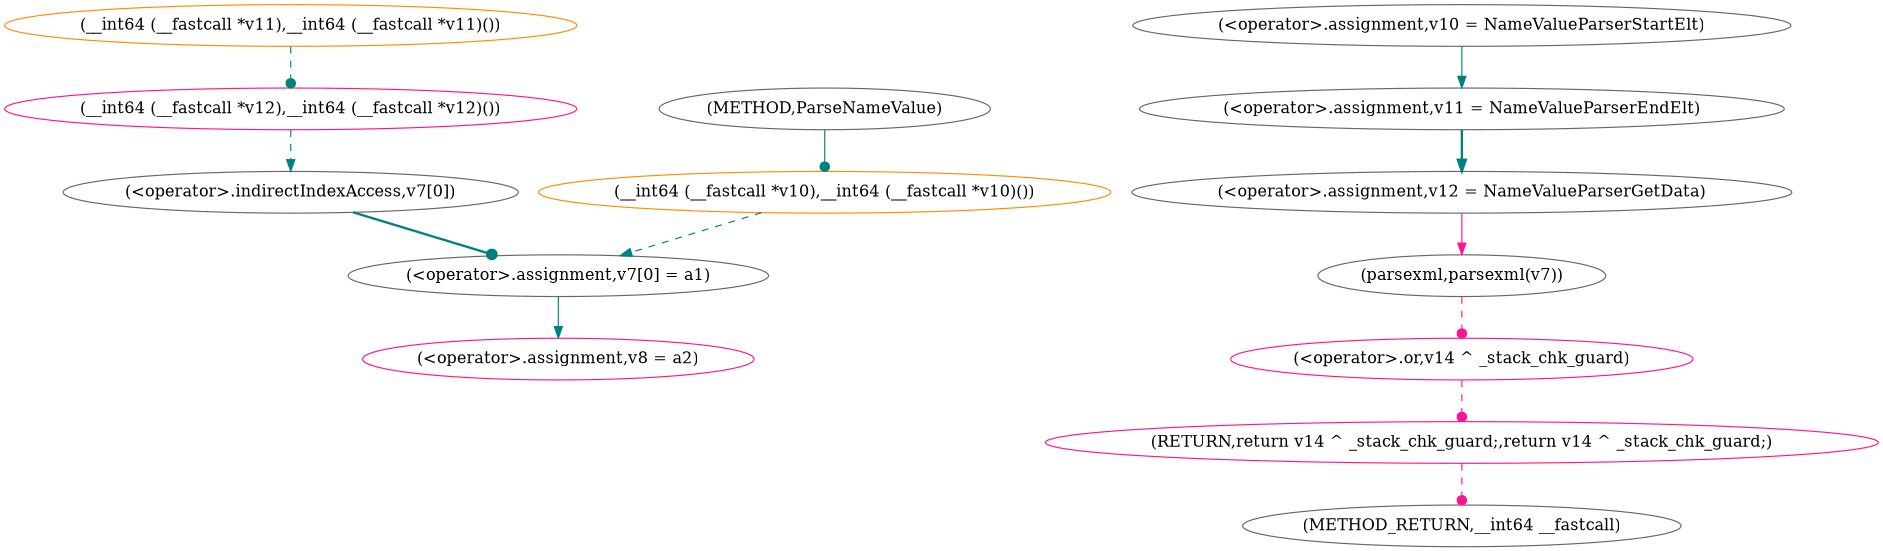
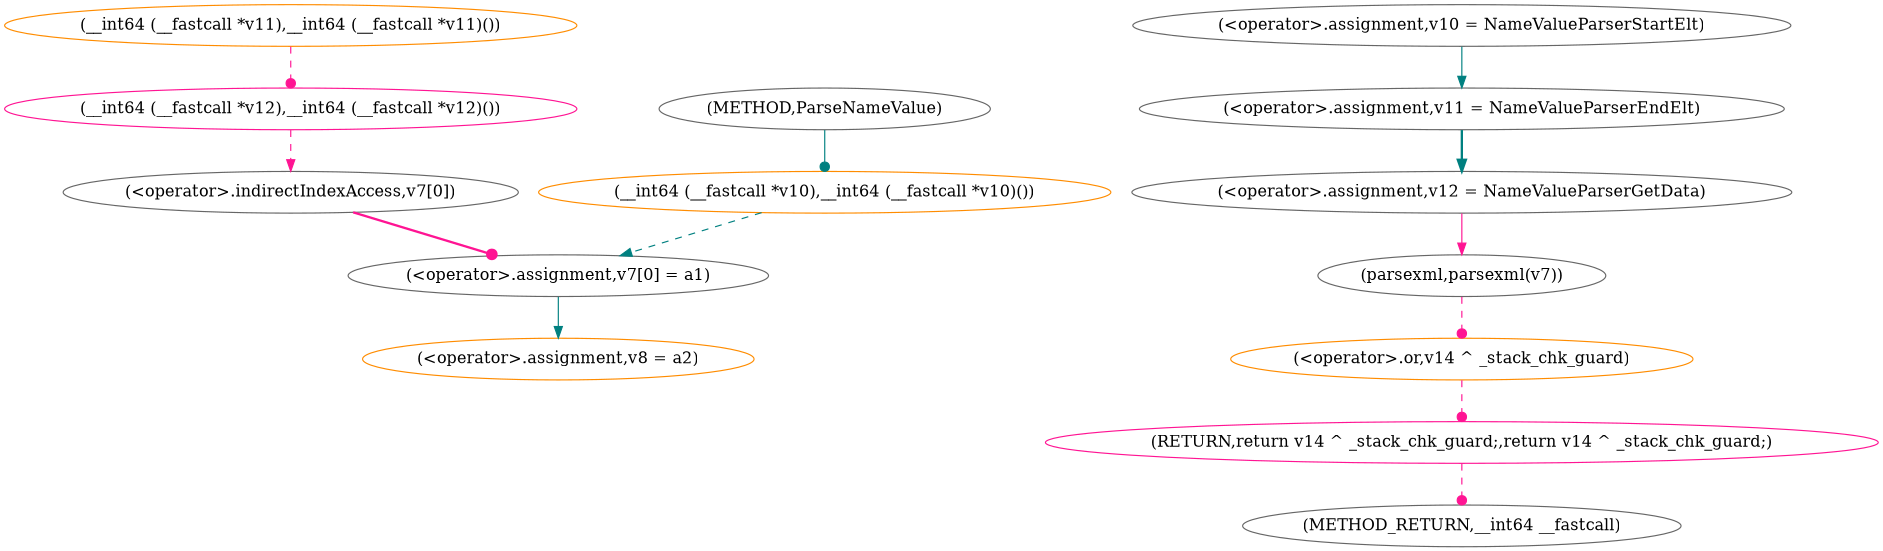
  digraph {
    node [color=gray40]
    edge [arrowhead=normal color=teal style=dashed]
    n1 [color=darkorange label="(__int64 (__fastcall *v10),__int64 (__fastcall *v10)())"]
    n2 [label="(<operator>.assignment,v7[0] = a1)"]
    n3 [color=darkorange label="(__int64 (__fastcall *v11),__int64 (__fastcall *v11)())"]
    n4 [color=deeppink label="(__int64 (__fastcall *v12),__int64 (__fastcall *v12)())"]
    n5 [label="(<operator>.indirectIndexAccess,v7[0])"]
-   n6 [color=deeppink label="(<operator>.assignment,v8 = a2)"]
+   n6 [color=darkorange label="(<operator>.assignment,v8 = a2)"]
    n7 [label="(<operator>.assignment,v10 = NameValueParserStartElt)"]
    n8 [label="(<operator>.assignment,v11 = NameValueParserEndElt)"]
    n9 [label="(<operator>.assignment,v12 = NameValueParserGetData)"]
    n10 [label="(parsexml,parsexml(v7))"]
-   n11 [color=deeppink label="(<operator>.or,v14 ^ _stack_chk_guard)"]
+   n11 [color=darkorange label="(<operator>.or,v14 ^ _stack_chk_guard)"]
    n12 [color=deeppink label="(RETURN,return v14 ^ _stack_chk_guard;,return v14 ^ _stack_chk_guard;)"]
    n13 [label="(METHOD_RETURN,__int64 __fastcall)"]
    n14 [label="(METHOD,ParseNameValue)"]
    n1 -> n2
    n2 -> n6 [style=solid]
-   n3 -> n4 [arrowhead=dot]
-   n4 -> n5
-   n5 -> n2 [arrowhead=dot style=bold]
+   n3 -> n4 [arrowhead=dot color=deeppink]
+   n4 -> n5 [color=deeppink]
+   n5 -> n2 [arrowhead=dot color=deeppink style=bold]
    n7 -> n8 [style=solid]
    n8 -> n9 [style=bold]
    n9 -> n10 [color=deeppink style=solid]
    n10 -> n11 [arrowhead=dot color=deeppink]
    n11 -> n12 [arrowhead=dot color=deeppink]
    n12 -> n13 [arrowhead=dot color=deeppink]
    n14 -> n1 [arrowhead=dot style=solid]
  }
